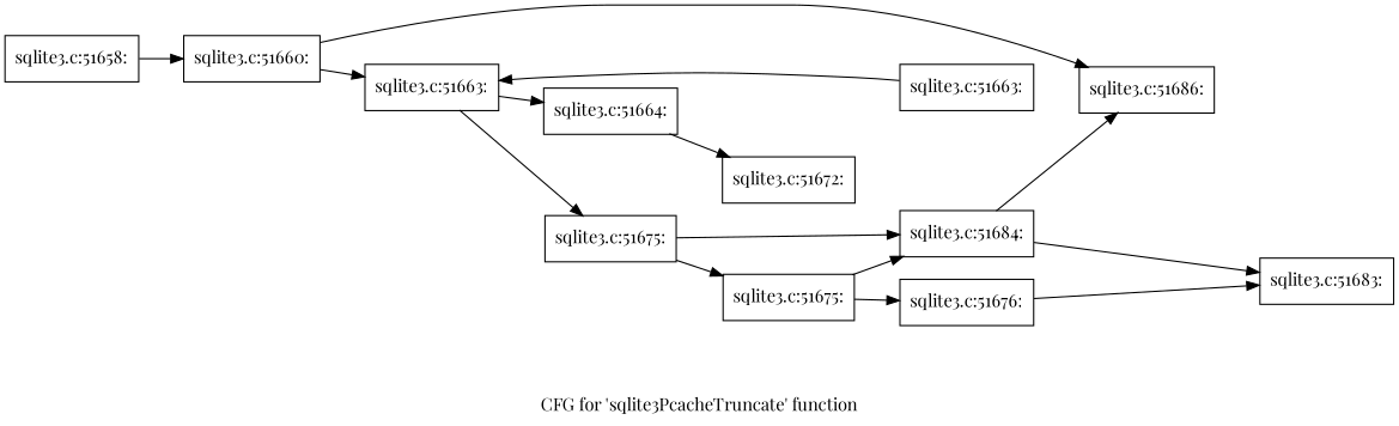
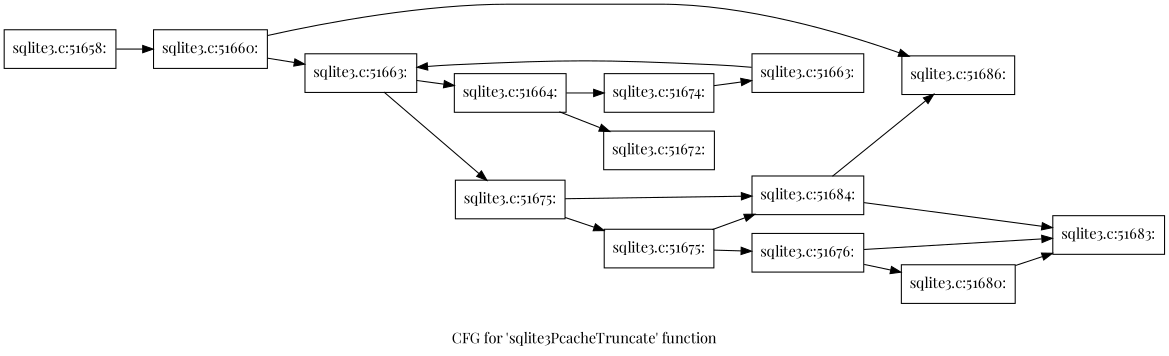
  digraph {
    fontname="Playfair Display"
    label="CFG for 'sqlite3PcacheTruncate' function"
    rankdir=LR
    node [fontname="Playfair Display" shape=record]
    edge [fontname="Playfair Display"]
    n1 [label="{sqlite3.c:51658:}"]
    n2 [label="{sqlite3.c:51660:}"]
    n3 [label="{sqlite3.c:51686:}"]
    n4 [label="{sqlite3.c:51663:}"]
    n5 [label="{sqlite3.c:51664:}"]
    n6 [label="{sqlite3.c:51675:}"]
    n7 [label="{sqlite3.c:51672:}"]
+   n8 [label="{sqlite3.c:51674:}"]
    n9 [label="{sqlite3.c:51675:}"]
    n10 [label="{sqlite3.c:51684:}"]
    n11 [label="{sqlite3.c:51663:}"]
    n12 [label="{sqlite3.c:51676:}"]
    n13 [label="{sqlite3.c:51683:}"]
+   n14 [label="{sqlite3.c:51680:}"]
    n1 -> n2
    n2 -> n3
    n2 -> n4
    n4 -> n5
    n4 -> n6
    n5 -> n7
+   n5 -> n8
    n6 -> n9
    n6 -> n10
+   n8 -> n11
    n9 -> n10
    n9 -> n12
    n10 -> n3
    n10 -> n13
    n11 -> n4
    n12 -> n13
+   n12 -> n14
+   n14 -> n13
  }
